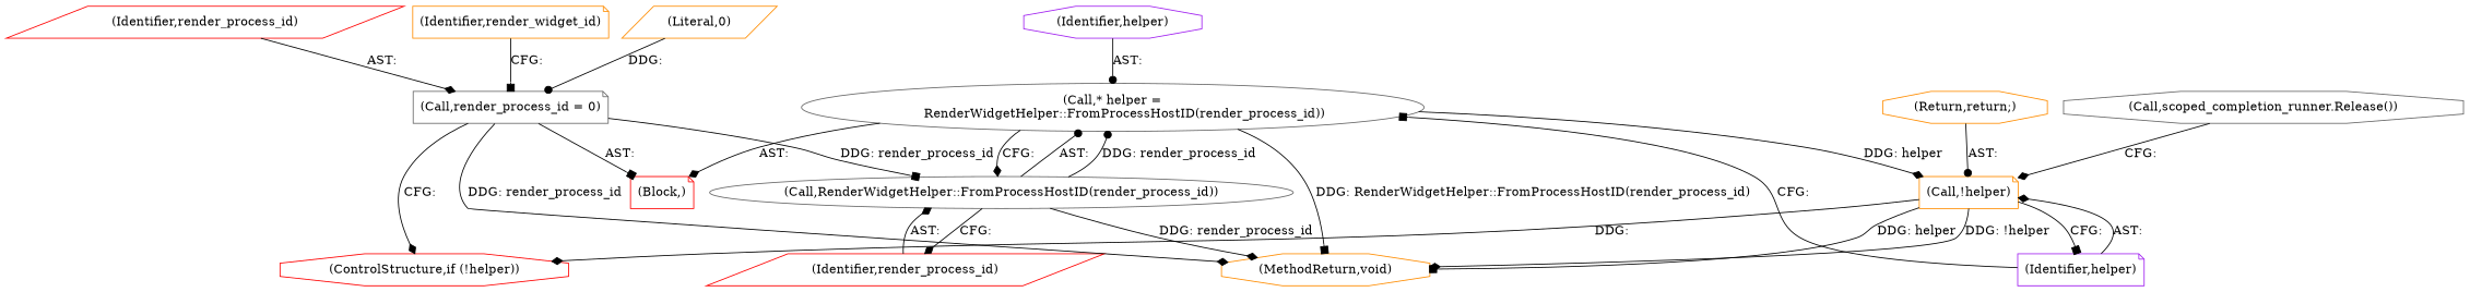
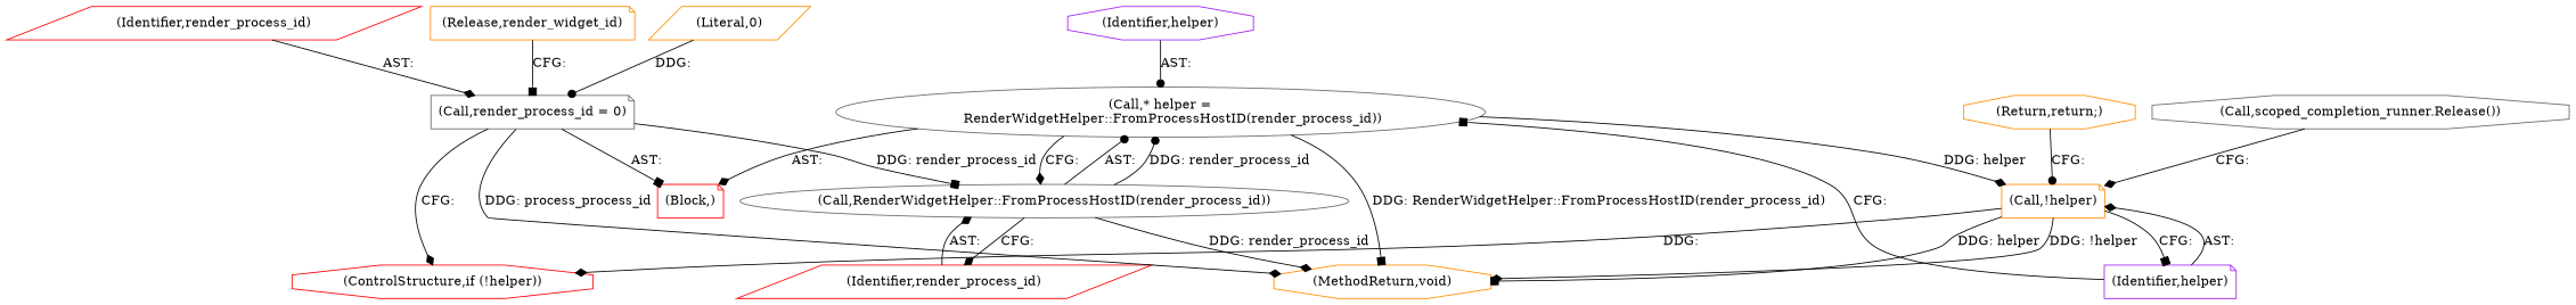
  digraph {
    node [color=darkorange shape=note]
    edge [arrowhead=diamond]
    n1 [color=gray40 label="(Call,* helper =\n      RenderWidgetHelper::FromProcessHostID(render_process_id))" shape=ellipse]
    n2 [color=gray40 label="(Call,RenderWidgetHelper::FromProcessHostID(render_process_id))" shape=ellipse]
    n3 [label="(Call,!helper)"]
    n4 [color=red label="(Block,)"]
    n5 [label="(MethodReturn,void)" shape=octagon]
    n6 [color=red label="(Identifier,render_process_id)" shape=parallelogram]
    n7 [color=purple label="(Identifier,helper)"]
    n8 [color=red label="(ControlStructure,if (!helper))" shape=octagon]
    n9 [color=gray40 label="(Call,render_process_id = 0)"]
    n10 [label="(Literal,0)" shape=parallelogram]
    n11 [label="(Return,return;)" shape=octagon]
    n12 [color=purple label="(Identifier,helper)" shape=octagon]
    n13 [color=red label="(Identifier,render_process_id)" shape=parallelogram]
    n14 [color=gray40 label="(Call,scoped_completion_runner.Release())" shape=octagon]
-   n15 [label="(Identifier,render_widget_id)"]
+   n15 [label="(Release,render_widget_id)"]
    n1 -> n2 [label="CFG: "]
    n1 -> n3 [label="DDG: helper"]
    n1 -> n4 [label="AST: "]
    n1 -> n5 [arrowhead=box label="DDG: RenderWidgetHelper::FromProcessHostID(render_process_id)"]
    n2 -> n1 [arrowhead=dot label="AST: "]
    n2 -> n1 [arrowhead=dot label="DDG: render_process_id"]
    n2 -> n5 [label="DDG: render_process_id"]
    n2 -> n6 [label="CFG: "]
    n3 -> n5 [arrowhead=box label="DDG: helper"]
    n3 -> n5 [label="DDG: !helper"]
    n3 -> n7 [arrowhead=box label="CFG: "]
    n3 -> n8 [label="DDG: "]
    n6 -> n2 [label="AST: "]
    n7 -> n1 [arrowhead=box label="CFG: "]
    n7 -> n3 [label="AST: "]
    n9 -> n2 [arrowhead=box label="DDG: render_process_id"]
    n9 -> n4 [arrowhead=box label="AST: "]
-   n9 -> n5 [label="DDG: render_process_id"]
+   n9 -> n5 [label="DDG: process_process_id"]
    n9 -> n8 [label="CFG: "]
    n10 -> n9 [arrowhead=dot label="DDG: "]
-   n11 -> n3 [arrowhead=dot label="AST: "]
+   n11 -> n3 [arrowhead=dot label="CFG: "]
    n12 -> n1 [arrowhead=dot label="AST: "]
    n13 -> n9 [label="AST: "]
    n14 -> n3 [label="CFG: "]
    n15 -> n9 [arrowhead=box label="CFG: "]
  }
